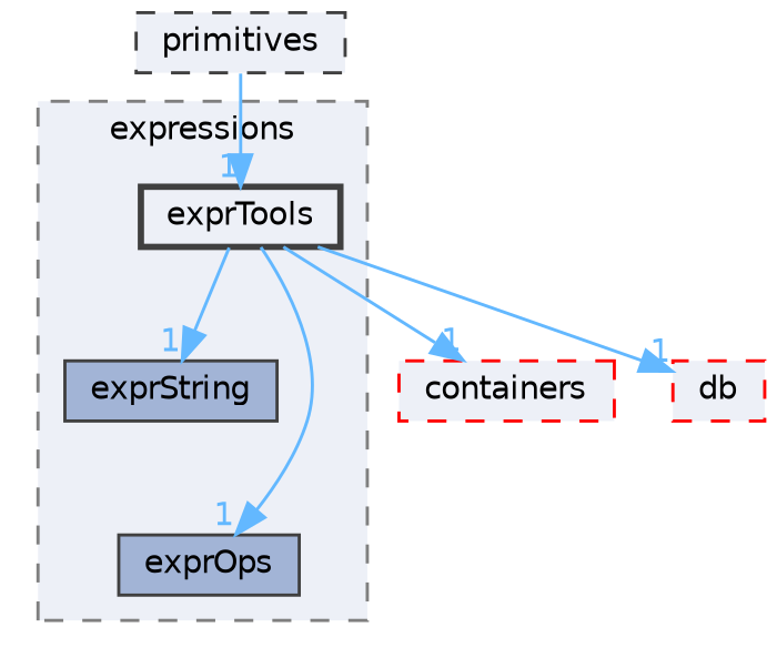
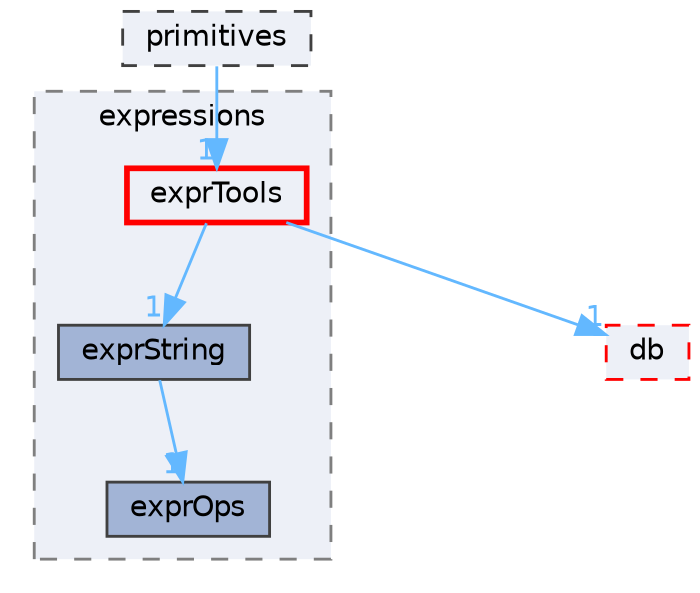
  digraph {
    compound=true
    node [color=grey25 fillcolor="#edf0f7" fontname=Helvetica fontsize=10 shape=box style="filled,dashed"]
    edge [color=steelblue1 fontcolor=steelblue1 fontname=Helvetica fontsize=10 headlabel=1 labeldistance=1.5 labelfontname=Helvetica labelfontsize=10]
    n1 [fillcolor="#a2b4d6" height=0.2 label=exprString style=filled width=0.4]
    n2 [fillcolor="#a2b4d6" height=0.2 label=exprOps style=filled width=0.4]
-   n3 [height=0.2 label=exprTools style="filled,bold" width=0.4]
-   n4 [color=red height=0.2 label=containers width=0.4]
+   n3 [color=red height=0.2 label=exprTools style="filled,bold" width=0.4]
    n5 [color=red height=0.2 label=db width=0.4]
    n6 [height=0.2 label=primitives width=0.4]
    subgraph cluster_1 {
      bgcolor="#edf0f7"
      fontname=Helvetica
      fontsize=10
      label=expressions
      pencolor=grey50
      style="filled,dashed"
      n1
      n2
      n3
    }
    n3 -> n1
-   n3 -> n2
-   n3 -> n4
+   n1 -> n2
    n3 -> n5
    n6 -> n3
  }
